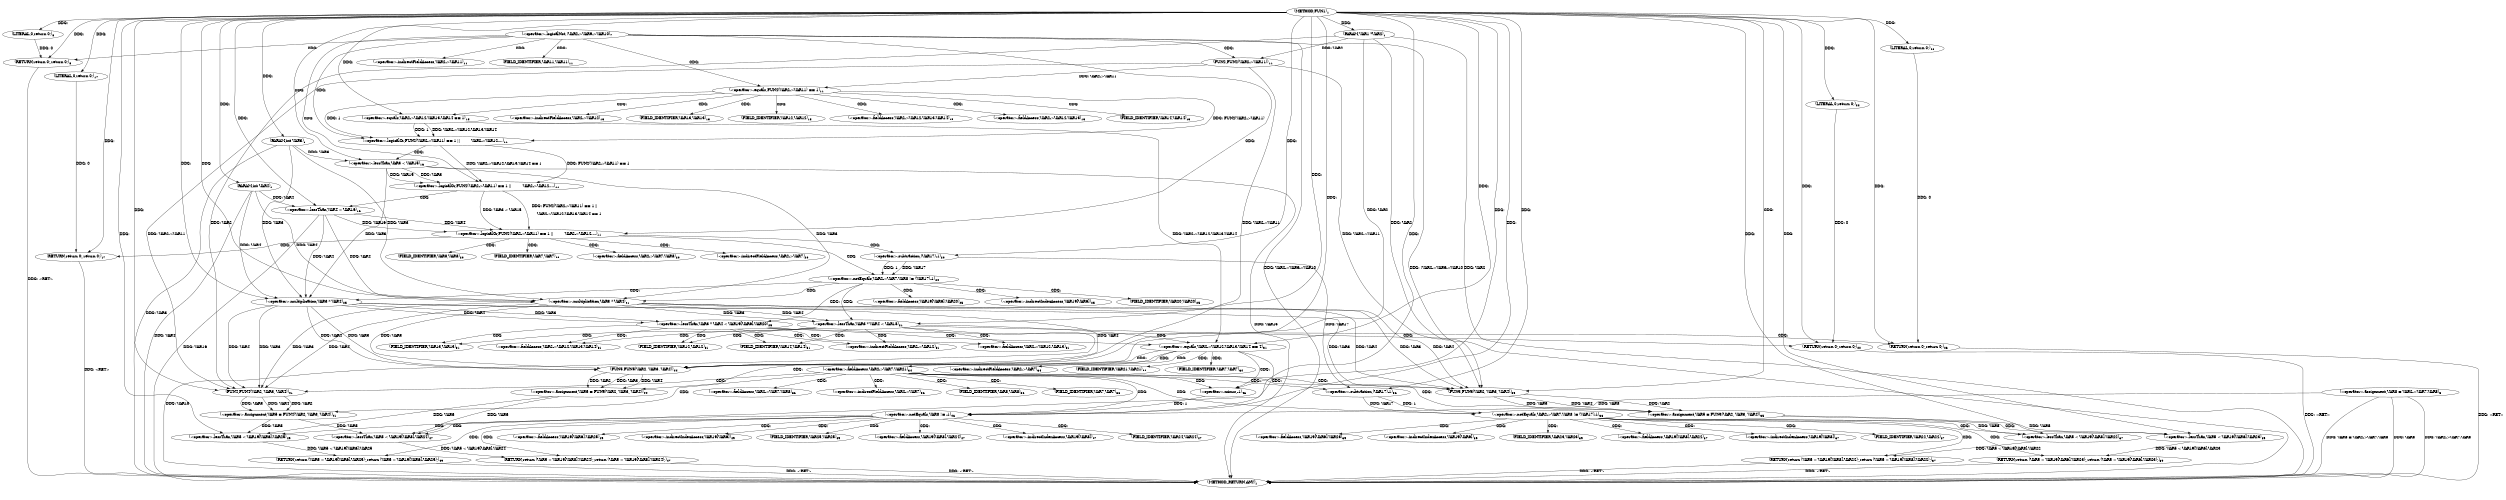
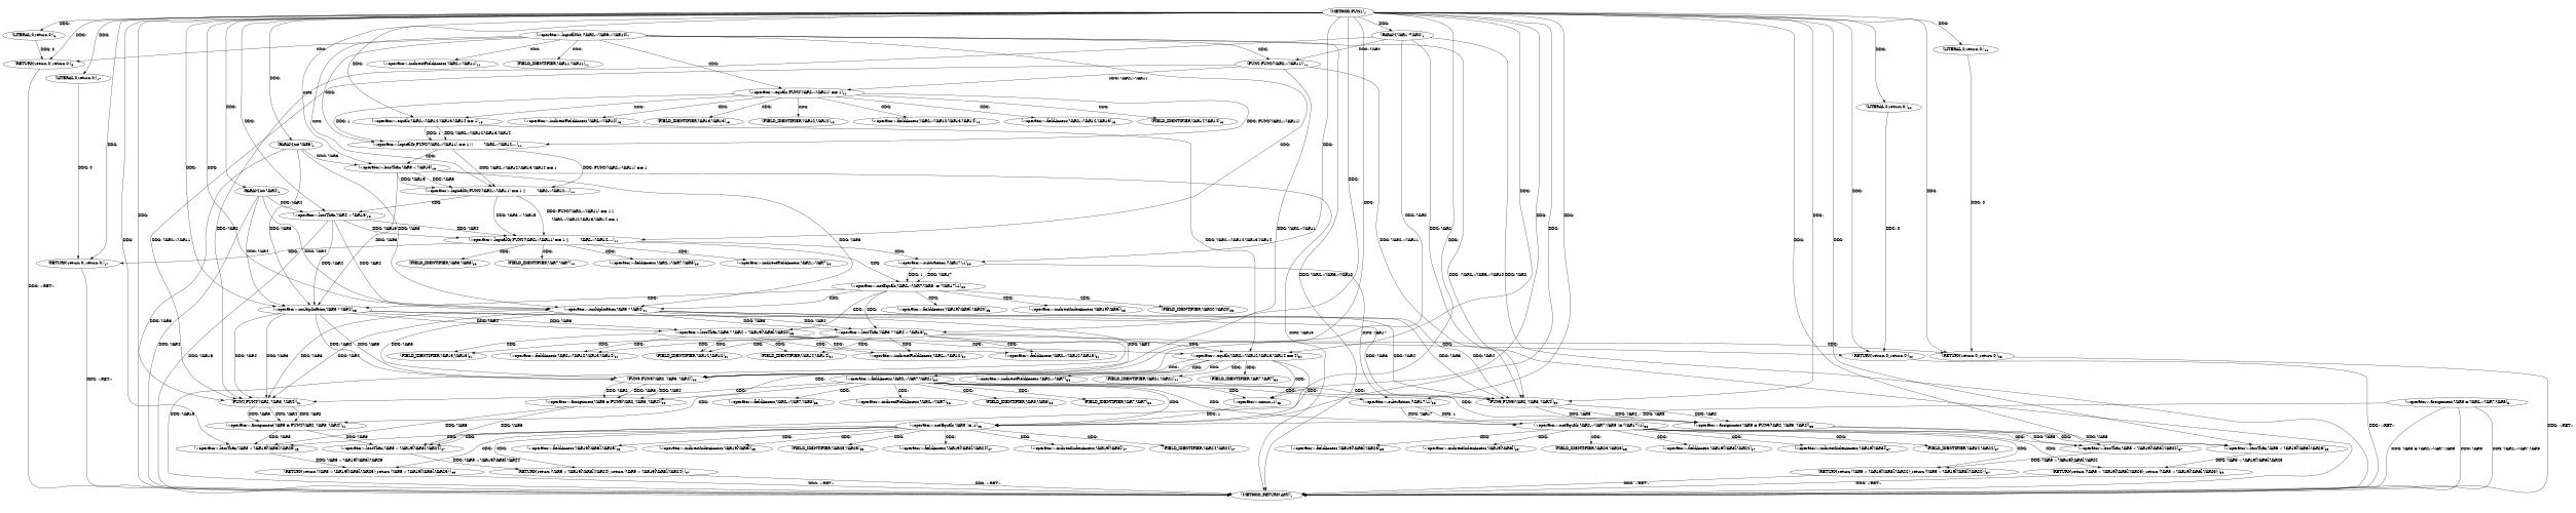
  digraph {
    n1 [label=<(METHOD,FUN1)<SUB>1</SUB>>]
    n2 [label=<(PARAM,VAR1 *VAR2)<SUB>1</SUB>>]
    n3 [label=<(PARAM,int VAR3)<SUB>1</SUB>>]
    n4 [label=<(PARAM,int VAR4)<SUB>1</SUB>>]
    n5 [label=<(&lt;operator&gt;.equals,VAR2-&gt;VAR12.VAR13.VAR14 == 4)<SUB>31</SUB>>]
    n6 [label=<(&lt;operator&gt;.notEquals,VAR8 != -1)<SUB>46</SUB>>]
    n7 [label=<(&lt;operator&gt;.lessThan,VAR5 &lt; VAR19[VAR6].VAR25)<SUB>49</SUB>>]
    n8 [label=<(RETURN,return 0;,return 0;)<SUB>8</SUB>>]
    n9 [label=<(RETURN,return 0;,return 0;)<SUB>17</SUB>>]
    n10 [label=<(LITERAL,0,return 0;)<SUB>8</SUB>>]
    n11 [label=<(&lt;operator&gt;.lessThan,VAR4 &lt; VAR16)<SUB>16</SUB>>]
    n12 [label=<(LITERAL,0,return 0;)<SUB>17</SUB>>]
    n13 [label=<(&lt;operator&gt;.subtraction,(VAR17)-1)<SUB>20</SUB>>]
    n14 [label=<(&lt;operator&gt;.lessThan,VAR3 * VAR4 &lt; VAR18)<SUB>21</SUB>>]
    n15 [label=<(&lt;operator&gt;.minus,-1)<SUB>46</SUB>>]
    n16 [label=<(&lt;operator&gt;.lessThan,VAR5 &lt; VAR19[VAR8].VAR24)<SUB>47</SUB>>]
    n17 [label=<(&lt;operator&gt;.lessThan,VAR3 &lt; VAR15)<SUB>16</SUB>>]
    n18 [label=<(RETURN,return 0;,return 0;)<SUB>22</SUB>>]
    n19 [label=<(&lt;operator&gt;.equals,VAR2-&gt;VAR12.VAR13.VAR14 == 1)<SUB>13</SUB>>]
    n20 [label=<(&lt;operator&gt;.multiplication,VAR3 * VAR4)<SUB>21</SUB>>]
    n21 [label=<(LITERAL,0,return 0;)<SUB>22</SUB>>]
    n22 [label=<(RETURN,return 0;,return 0;)<SUB>26</SUB>>]
    n23 [label=<(&lt;operator&gt;.lessThan,VAR5 &lt; VAR19[VAR6].VAR23)<SUB>39</SUB>>]
    n24 [label=<(FUN5,FUN5(VAR2, VAR3, VAR4))<SUB>44</SUB>>]
    n25 [label=<(&lt;operator&gt;.multiplication,VAR3 * VAR4)<SUB>25</SUB>>]
    n26 [label=<(LITERAL,0,return 0;)<SUB>26</SUB>>]
    n27 [label=<(FUN3,FUN3(VAR2, VAR3, VAR4))<SUB>35</SUB>>]
    n28 [label=<(&lt;operator&gt;.subtraction,(VAR17)-1)<SUB>36</SUB>>]
    n29 [label=<(&lt;operator&gt;.lessThan,VAR5 &lt; VAR19[VAR8].VAR22)<SUB>37</SUB>>]
    n30 [label=<(FUN4,FUN4(VAR2, VAR3, VAR4))<SUB>41</SUB>>]
    n31 [label=<(METHOD_RETURN,ANY)<SUB>1</SUB>>]
    n32 [label=<(FUN2,FUN2(VAR2-&gt;VAR11))<SUB>11</SUB>>]
    n33 [label=<(&lt;operator&gt;.assignment,VAR5 = FUN5(VAR2, VAR3, VAR4))<SUB>44</SUB>>]
    n34 [label=<(&lt;operator&gt;.fieldAccess,VAR2-&gt;VAR7.VAR21)<SUB>34</SUB>>]
    n35 [label=<(&lt;operator&gt;.indirectFieldAccess,VAR2-&gt;VAR7)<SUB>34</SUB>>]
    n36 [label=<(FIELD_IDENTIFIER,VAR21,VAR21)<SUB>34</SUB>>]
    n37 [label=<(FIELD_IDENTIFIER,VAR7,VAR7)<SUB>34</SUB>>]
    n38 [label=<(RETURN,return (VAR5 &lt; VAR19[VAR6].VAR25);,return (VAR5 &lt; VAR19[VAR6].VAR25);)<SUB>49</SUB>>]
    n39 [label=<(RETURN,return (VAR5 &lt; VAR19[VAR8].VAR24);,return (VAR5 &lt; VAR19[VAR8].VAR24);)<SUB>47</SUB>>]
    n40 [label=<(&lt;operator&gt;.fieldAccess,VAR19[VAR6].VAR25)<SUB>49</SUB>>]
    n41 [label=<(&lt;operator&gt;.indirectIndexAccess,VAR19[VAR6])<SUB>49</SUB>>]
    n42 [label=<(FIELD_IDENTIFIER,VAR25,VAR25)<SUB>49</SUB>>]
    n43 [label=<(&lt;operator&gt;.fieldAccess,VAR19[VAR8].VAR24)<SUB>47</SUB>>]
    n44 [label=<(&lt;operator&gt;.indirectIndexAccess,VAR19[VAR8])<SUB>47</SUB>>]
    n45 [label=<(FIELD_IDENTIFIER,VAR24,VAR24)<SUB>47</SUB>>]
    n46 [label=<(&lt;operator&gt;.logicalOr,FUN2(VAR2-&gt;VAR11) == 1 ||          VAR2-&gt;VAR12....)<SUB>11</SUB>>]
    n47 [label=<(&lt;operator&gt;.notEquals,VAR2-&gt;VAR7.VAR8 != (VAR17)-1)<SUB>20</SUB>>]
    n48 [label=<(&lt;operator&gt;.fieldAccess,VAR2-&gt;VAR12.VAR13.VAR14)<SUB>31</SUB>>]
    n49 [label=<(&lt;operator&gt;.fieldAccess,VAR2-&gt;VAR12.VAR13)<SUB>31</SUB>>]
    n50 [label=<(FIELD_IDENTIFIER,VAR14,VAR14)<SUB>31</SUB>>]
    n51 [label=<(&lt;operator&gt;.indirectFieldAccess,VAR2-&gt;VAR12)<SUB>31</SUB>>]
    n52 [label=<(FIELD_IDENTIFIER,VAR13,VAR13)<SUB>31</SUB>>]
    n53 [label=<(FIELD_IDENTIFIER,VAR12,VAR12)<SUB>31</SUB>>]
    n54 [label=<(&lt;operator&gt;.logicalOr,FUN2(VAR2-&gt;VAR11) == 1 ||          VAR2-&gt;VAR12....)<SUB>11</SUB>>]
    n55 [label=<(&lt;operator&gt;.equals,FUN2(VAR2-&gt;VAR11) == 1)<SUB>11</SUB>>]
    n56 [label=<(&lt;operator&gt;.logicalOr,FUN2(VAR2-&gt;VAR11) == 1 ||          VAR2-&gt;VAR12....)<SUB>11</SUB>>]
    n57 [label=<(&lt;operator&gt;.fieldAccess,VAR2-&gt;VAR12.VAR13.VAR14)<SUB>13</SUB>>]
    n58 [label=<(&lt;operator&gt;.fieldAccess,VAR2-&gt;VAR12.VAR13)<SUB>13</SUB>>]
    n59 [label=<(FIELD_IDENTIFIER,VAR14,VAR14)<SUB>13</SUB>>]
    n60 [label=<(&lt;operator&gt;.indirectFieldAccess,VAR2-&gt;VAR12)<SUB>13</SUB>>]
    n61 [label=<(FIELD_IDENTIFIER,VAR13,VAR13)<SUB>13</SUB>>]
    n62 [label=<(FIELD_IDENTIFIER,VAR12,VAR12)<SUB>13</SUB>>]
    n63 [label=<(RETURN,return (VAR5 &lt; VAR19[VAR6].VAR23);,return (VAR5 &lt; VAR19[VAR6].VAR23);)<SUB>39</SUB>>]
    n64 [label=<(&lt;operator&gt;.lessThan,VAR3 * VAR4 &lt; VAR19[VAR6].VAR20)<SUB>25</SUB>>]
    n65 [label=<(&lt;operator&gt;.assignment,VAR5 = FUN3(VAR2, VAR3, VAR4))<SUB>35</SUB>>]
    n66 [label=<(&lt;operator&gt;.notEquals,VAR2-&gt;VAR7.VAR8 != (VAR17)-1)<SUB>36</SUB>>]
    n67 [label=<(RETURN,return (VAR5 &lt; VAR19[VAR8].VAR22);,return (VAR5 &lt; VAR19[VAR8].VAR22);)<SUB>37</SUB>>]
    n68 [label=<(&lt;operator&gt;.assignment,VAR5 = FUN4(VAR2, VAR3, VAR4))<SUB>41</SUB>>]
    n69 [label=<(&lt;operator&gt;.assignment,VAR8 = VAR2-&gt;VAR7.VAR8)<SUB>5</SUB>>]
    n70 [label=<(&lt;operator&gt;.logicalNot,!VAR2-&gt;VAR9-&gt;VAR10)<SUB>7</SUB>>]
    n71 [label=<(&lt;operator&gt;.indirectFieldAccess,VAR2-&gt;VAR11)<SUB>11</SUB>>]
    n72 [label=<(FIELD_IDENTIFIER,VAR11,VAR11)<SUB>11</SUB>>]
    n73 [label=<(&lt;operator&gt;.fieldAccess,VAR2-&gt;VAR7.VAR8)<SUB>20</SUB>>]
    n74 [label=<(&lt;operator&gt;.indirectFieldAccess,VAR2-&gt;VAR7)<SUB>20</SUB>>]
    n75 [label=<(FIELD_IDENTIFIER,VAR8,VAR8)<SUB>20</SUB>>]
    n76 [label=<(FIELD_IDENTIFIER,VAR7,VAR7)<SUB>20</SUB>>]
    n77 [label=<(&lt;operator&gt;.fieldAccess,VAR19[VAR6].VAR20)<SUB>25</SUB>>]
    n78 [label=<(&lt;operator&gt;.indirectIndexAccess,VAR19[VAR6])<SUB>25</SUB>>]
    n79 [label=<(FIELD_IDENTIFIER,VAR20,VAR20)<SUB>25</SUB>>]
    n80 [label=<(&lt;operator&gt;.fieldAccess,VAR2-&gt;VAR7.VAR8)<SUB>36</SUB>>]
    n81 [label=<(&lt;operator&gt;.indirectFieldAccess,VAR2-&gt;VAR7)<SUB>36</SUB>>]
    n82 [label=<(FIELD_IDENTIFIER,VAR8,VAR8)<SUB>36</SUB>>]
    n83 [label=<(FIELD_IDENTIFIER,VAR7,VAR7)<SUB>36</SUB>>]
    n84 [label=<(&lt;operator&gt;.fieldAccess,VAR19[VAR6].VAR23)<SUB>39</SUB>>]
    n85 [label=<(&lt;operator&gt;.indirectIndexAccess,VAR19[VAR6])<SUB>39</SUB>>]
    n86 [label=<(FIELD_IDENTIFIER,VAR23,VAR23)<SUB>39</SUB>>]
    n87 [label=<(&lt;operator&gt;.fieldAccess,VAR19[VAR8].VAR22)<SUB>37</SUB>>]
    n88 [label=<(&lt;operator&gt;.indirectIndexAccess,VAR19[VAR8])<SUB>37</SUB>>]
    n89 [label=<(FIELD_IDENTIFIER,VAR22,VAR22)<SUB>37</SUB>>]
    n1 -> n2 [label="DDG: "]
    n1 -> n3 [label="DDG: "]
    n1 -> n4 [label="DDG: "]
    n1 -> n5 [label="DDG: "]
    n1 -> n6 [label="DDG: "]
    n1 -> n7 [label="DDG: "]
    n1 -> n8 [label="DDG: "]
    n1 -> n9 [label="DDG: "]
    n1 -> n10 [label="DDG: "]
    n1 -> n11 [label="DDG: "]
    n1 -> n12 [label="DDG: "]
    n1 -> n13 [label="DDG: "]
    n1 -> n14 [label="DDG: "]
    n1 -> n15 [label="DDG: "]
    n1 -> n16 [label="DDG: "]
    n1 -> n17 [label="DDG: "]
    n1 -> n18 [label="DDG: "]
    n1 -> n19 [label="DDG: "]
    n1 -> n20 [label="DDG: "]
    n1 -> n21 [label="DDG: "]
    n1 -> n22 [label="DDG: "]
    n1 -> n23 [label="DDG: "]
    n1 -> n24 [label="DDG: "]
    n1 -> n25 [label="DDG: "]
    n1 -> n26 [label="DDG: "]
-   n1 -> n27 [label="CDG: "]
+   n1 -> n27 [label="DDG: "]
    n1 -> n28 [label="DDG: "]
    n1 -> n29 [label="DDG: "]
    n1 -> n30 [label="DDG: "]
    n2 -> n24 [label="DDG: VAR2"]
    n2 -> n27 [label="DDG: VAR2"]
    n2 -> n30 [label="DDG: VAR2"]
    n2 -> n31 [label="DDG: VAR2"]
    n2 -> n32 [label="DDG: VAR2"]
    n3 -> n17 [label="DDG: VAR3"]
    n3 -> n20 [label="DDG: VAR3"]
    n3 -> n25 [label="DDG: VAR3"]
    n3 -> n31 [label="DDG: VAR3"]
    n4 -> n11 [label="DDG: VAR4"]
    n4 -> n20 [label="DDG: VAR4"]
    n4 -> n25 [label="DDG: VAR4"]
    n4 -> n31 [label="DDG: VAR4"]
    n5 -> n6 [label="CDG: "]
    n5 -> n15 [label="CDG: "]
    n5 -> n24 [label="CDG: "]
    n5 -> n33 [label="CDG: "]
    n5 -> n34 [label="CDG: "]
    n5 -> n35 [label="CDG: "]
    n5 -> n36 [label="CDG: "]
    n5 -> n37 [label="CDG: "]
    n6 -> n7 [label="CDG: "]
    n6 -> n16 [label="CDG: "]
    n6 -> n38 [label="CDG: "]
    n6 -> n39 [label="CDG: "]
    n6 -> n40 [label="CDG: "]
    n6 -> n41 [label="CDG: "]
    n6 -> n42 [label="CDG: "]
    n6 -> n43 [label="CDG: "]
    n6 -> n44 [label="CDG: "]
    n6 -> n45 [label="CDG: "]
    n7 -> n38 [label="DDG: VAR5 &lt; VAR19[VAR6].VAR25"]
    n8 -> n31 [label="DDG: &lt;RET&gt;"]
    n9 -> n31 [label="DDG: &lt;RET&gt;"]
    n10 -> n8 [label="DDG: 0"]
    n11 -> n20 [label="DDG: VAR4"]
    n11 -> n25 [label="DDG: VAR4"]
    n11 -> n31 [label="DDG: VAR16"]
    n11 -> n46 [label="DDG: VAR4"]
    n11 -> n46 [label="DDG: VAR16"]
    n12 -> n9 [label="DDG: 0"]
    n13 -> n28 [label="DDG: VAR17"]
    n13 -> n47 [label="DDG: VAR17"]
    n13 -> n47 [label="DDG: 1"]
    n14 -> n5 [label="CDG: "]
    n14 -> n18 [label="CDG: "]
    n14 -> n31 [label="DDG: VAR18"]
    n14 -> n48 [label="CDG: "]
    n14 -> n49 [label="CDG: "]
    n14 -> n50 [label="CDG: "]
    n14 -> n51 [label="CDG: "]
    n14 -> n52 [label="CDG: "]
    n14 -> n53 [label="CDG: "]
    n15 -> n6 [label="DDG: 1"]
    n16 -> n39 [label="DDG: VAR5 &lt; VAR19[VAR8].VAR24"]
    n17 -> n20 [label="DDG: VAR3"]
    n17 -> n25 [label="DDG: VAR3"]
    n17 -> n31 [label="DDG: VAR15"]
    n17 -> n54 [label="DDG: VAR3"]
    n17 -> n54 [label="DDG: VAR15"]
    n18 -> n31 [label="DDG: &lt;RET&gt;"]
    n19 -> n5 [label="DDG: VAR2-&gt;VAR12.VAR13.VAR14"]
    n19 -> n56 [label="DDG: VAR2-&gt;VAR12.VAR13.VAR14"]
    n19 -> n56 [label="DDG: 1"]
    n20 -> n14 [label="DDG: VAR3"]
    n20 -> n14 [label="DDG: VAR4"]
    n20 -> n24 [label="DDG: VAR3"]
    n20 -> n24 [label="DDG: VAR4"]
    n20 -> n27 [label="DDG: VAR3"]
    n20 -> n27 [label="DDG: VAR4"]
    n20 -> n30 [label="DDG: VAR3"]
    n20 -> n30 [label="DDG: VAR4"]
    n21 -> n18 [label="DDG: 0"]
    n22 -> n31 [label="DDG: &lt;RET&gt;"]
    n23 -> n63 [label="DDG: VAR5 &lt; VAR19[VAR6].VAR23"]
    n24 -> n33 [label="DDG: VAR2"]
    n24 -> n33 [label="DDG: VAR3"]
    n24 -> n33 [label="DDG: VAR4"]
    n25 -> n24 [label="DDG: VAR3"]
    n25 -> n24 [label="DDG: VAR4"]
    n25 -> n27 [label="DDG: VAR3"]
    n25 -> n27 [label="DDG: VAR4"]
    n25 -> n30 [label="DDG: VAR3"]
    n25 -> n30 [label="DDG: VAR4"]
    n25 -> n64 [label="DDG: VAR3"]
    n25 -> n64 [label="DDG: VAR4"]
    n26 -> n22 [label="DDG: 0"]
    n27 -> n65 [label="DDG: VAR2"]
    n27 -> n65 [label="DDG: VAR3"]
    n27 -> n65 [label="DDG: VAR4"]
    n28 -> n66 [label="DDG: VAR17"]
    n28 -> n66 [label="DDG: 1"]
    n29 -> n67 [label="DDG: VAR5 &lt; VAR19[VAR8].VAR22"]
    n30 -> n68 [label="DDG: VAR2"]
    n30 -> n68 [label="DDG: VAR3"]
    n30 -> n68 [label="DDG: VAR4"]
    n32 -> n24 [label="DDG: VAR2-&gt;VAR11"]
    n32 -> n27 [label="DDG: VAR2-&gt;VAR11"]
    n32 -> n30 [label="DDG: VAR2-&gt;VAR11"]
    n32 -> n55 [label="DDG: VAR2-&gt;VAR11"]
    n33 -> n7 [label="DDG: VAR5"]
    n33 -> n16 [label="DDG: VAR5"]
    n34 -> n6 [label="CDG: "]
    n34 -> n15 [label="CDG: "]
    n34 -> n27 [label="CDG: "]
    n34 -> n28 [label="CDG: "]
    n34 -> n30 [label="CDG: "]
    n34 -> n65 [label="CDG: "]
    n34 -> n66 [label="CDG: "]
    n34 -> n68 [label="CDG: "]
    n34 -> n80 [label="CDG: "]
    n34 -> n81 [label="CDG: "]
    n34 -> n82 [label="CDG: "]
    n34 -> n83 [label="CDG: "]
    n38 -> n31 [label="DDG: &lt;RET&gt;"]
    n39 -> n31 [label="DDG: &lt;RET&gt;"]
    n46 -> n9 [label="CDG: "]
    n46 -> n13 [label="CDG: "]
    n46 -> n47 [label="CDG: "]
    n46 -> n73 [label="CDG: "]
    n46 -> n74 [label="CDG: "]
    n46 -> n75 [label="CDG: "]
    n46 -> n76 [label="CDG: "]
    n47 -> n14 [label="CDG: "]
    n47 -> n20 [label="CDG: "]
    n47 -> n25 [label="CDG: "]
    n47 -> n64 [label="CDG: "]
    n47 -> n77 [label="CDG: "]
    n47 -> n78 [label="CDG: "]
    n47 -> n79 [label="CDG: "]
    n54 -> n11 [label="CDG: "]
    n54 -> n46 [label="DDG: FUN2(VAR2-&gt;VAR11) == 1 ||\n\n        VAR2-&gt;VAR12.VAR13.VAR14 == 1"]
    n54 -> n46 [label="DDG: VAR3 &lt; VAR15"]
    n55 -> n19 [label="CDG: "]
    n55 -> n56 [label="DDG: FUN2(VAR2-&gt;VAR11)"]
    n55 -> n56 [label="DDG: 1"]
    n55 -> n57 [label="CDG: "]
    n55 -> n58 [label="CDG: "]
    n55 -> n59 [label="CDG: "]
    n55 -> n60 [label="CDG: "]
    n55 -> n61 [label="CDG: "]
    n55 -> n62 [label="CDG: "]
    n56 -> n17 [label="CDG: "]
    n56 -> n54 [label="DDG: FUN2(VAR2-&gt;VAR11) == 1"]
    n56 -> n54 [label="DDG: VAR2-&gt;VAR12.VAR13.VAR14 == 1"]
    n63 -> n31 [label="DDG: &lt;RET&gt;"]
    n64 -> n5 [label="CDG: "]
    n64 -> n22 [label="CDG: "]
    n64 -> n48 [label="CDG: "]
    n64 -> n49 [label="CDG: "]
    n64 -> n50 [label="CDG: "]
    n64 -> n51 [label="CDG: "]
    n64 -> n52 [label="CDG: "]
    n64 -> n53 [label="CDG: "]
    n65 -> n23 [label="DDG: VAR5"]
    n65 -> n29 [label="DDG: VAR5"]
    n66 -> n23 [label="CDG: "]
    n66 -> n29 [label="CDG: "]
    n66 -> n63 [label="CDG: "]
    n66 -> n67 [label="CDG: "]
    n66 -> n84 [label="CDG: "]
    n66 -> n85 [label="CDG: "]
    n66 -> n86 [label="CDG: "]
    n66 -> n87 [label="CDG: "]
    n66 -> n88 [label="CDG: "]
    n66 -> n89 [label="CDG: "]
    n67 -> n31 [label="DDG: &lt;RET&gt;"]
    n68 -> n7 [label="DDG: VAR5"]
    n68 -> n16 [label="DDG: VAR5"]
    n69 -> n6 [label="DDG: VAR8"]
    n69 -> n31 [label="DDG: VAR8"]
    n69 -> n31 [label="DDG: VAR2-&gt;VAR7.VAR8"]
    n69 -> n31 [label="DDG: VAR8 = VAR2-&gt;VAR7.VAR8"]
    n70 -> n8 [label="CDG: "]
    n70 -> n31 [label="DDG: VAR2-&gt;VAR9-&gt;VAR10"]
    n70 -> n31 [label="DDG: !VAR2-&gt;VAR9-&gt;VAR10"]
    n70 -> n32 [label="CDG: "]
    n70 -> n46 [label="CDG: "]
    n70 -> n54 [label="CDG: "]
    n70 -> n55 [label="CDG: "]
    n70 -> n56 [label="CDG: "]
    n70 -> n71 [label="CDG: "]
    n70 -> n72 [label="CDG: "]
  }
